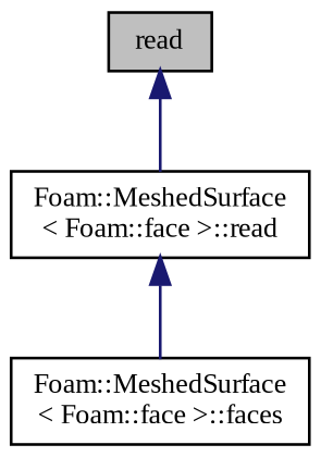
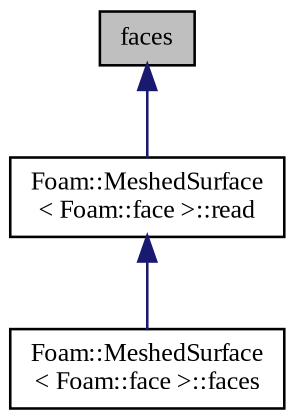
  digraph {
    fontname="Liberation Serif"
    rankdir=TB
    node [color=black fontname="Liberation Serif" fontsize=10 shape=record]
    edge [color=midnightblue dir=back fontname="Liberation Serif" fontsize=10 labelfontname=Helvetica labelfontsize=10 style=solid]
-   n1 [fillcolor=grey75 fontcolor=black height=0.2 label=read style=filled width=0.4]
+   n1 [fillcolor=grey75 fontcolor=black height=0.2 label=faces style=filled width=0.4]
    n2 [height=0.2 label="Foam::MeshedSurface\l\< Foam::face \>::read" width=0.4]
    n3 [height=0.2 label="Foam::MeshedSurface\l\< Foam::face \>::faces" width=0.4]
    n1 -> n2
    n2 -> n3
  }
